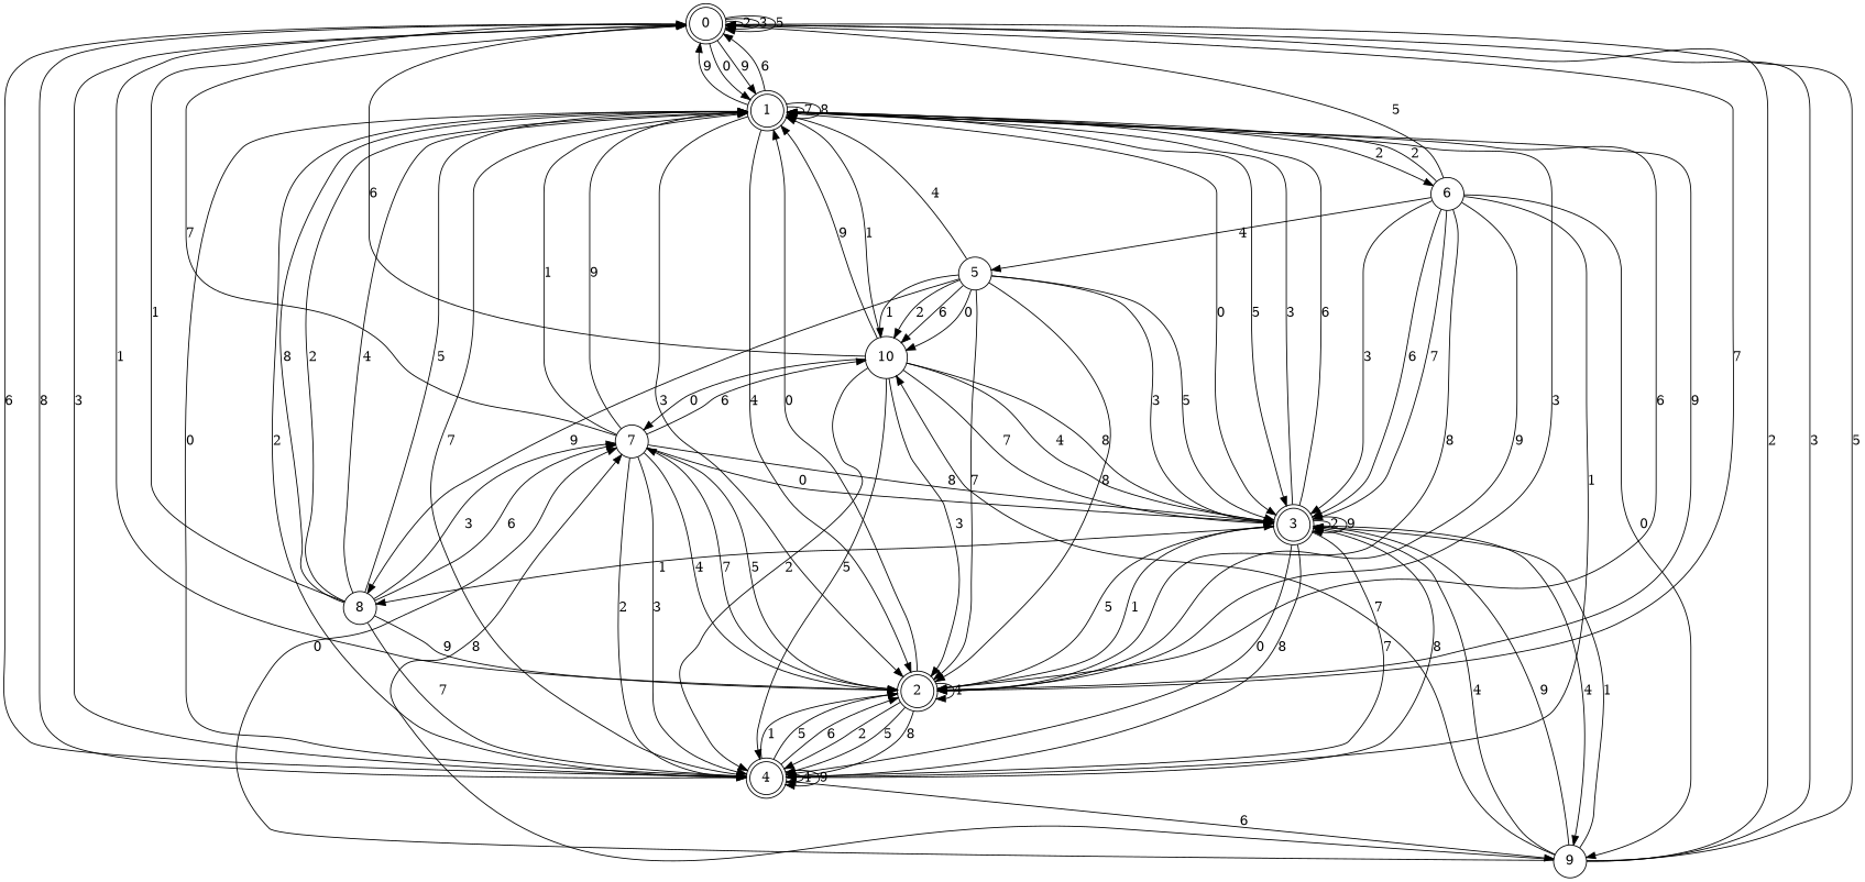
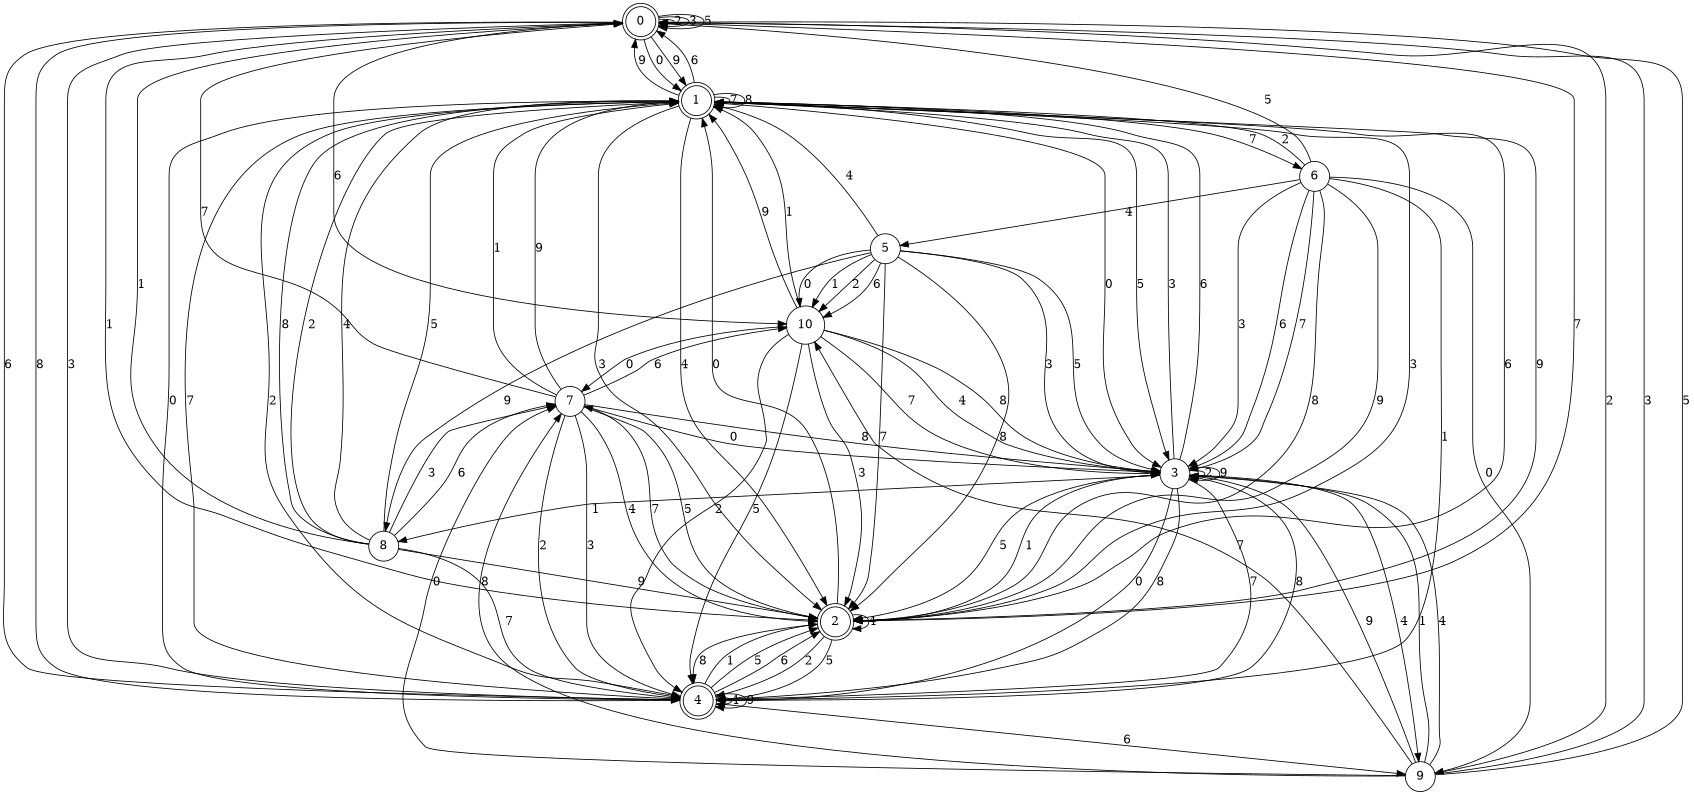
  digraph {
    node [shape=circle]
    n1 [label=0 shape=doublecircle]
    n2 [label=1 shape=doublecircle]
    n3 [label=2 shape=doublecircle]
    n4 [label=4 shape=doublecircle]
-   n5 [label=3 shape=doublecircle]
+   n5 [label=3]
    n6 [label=6]
    n7 [label=7]
    n8 [label=8]
    n9 [label=9]
    n10 [label=5]
    n11 [label=10]
    n1 -> n1 [label=2]
    n1 -> n1 [label=3]
    n1 -> n1 [label=5]
    n1 -> n2 [label=0]
    n1 -> n2 [label=9]
    n1 -> n3 [label=1]
    n1 -> n3 [label=7]
    n1 -> n4 [label=6]
    n1 -> n4 [label=8]
    n2 -> n1 [label=6]
    n2 -> n1 [label=9]
    n2 -> n2 [label=7]
    n2 -> n2 [label=8]
    n2 -> n3 [label=3]
    n2 -> n3 [label=4]
    n2 -> n5 [label=0]
    n2 -> n5 [label=5]
-   n2 -> n6 [label=2]
+   n2 -> n6 [label=7]
    n3 -> n2 [label=0]
    n3 -> n2 [label=3]
    n3 -> n2 [label=6]
    n3 -> n2 [label=9]
    n3 -> n3 [label=4]
    n3 -> n4 [label=2]
    n3 -> n4 [label=5]
    n3 -> n4 [label=8]
    n3 -> n5 [label=1]
    n3 -> n7 [label=7]
    n4 -> n1 [label=3]
    n4 -> n2 [label=0]
    n4 -> n2 [label=2]
    n4 -> n2 [label=7]
    n4 -> n3 [label=1]
    n4 -> n3 [label=5]
    n4 -> n3 [label=6]
    n4 -> n4 [label=4]
    n4 -> n4 [label=9]
    n4 -> n5 [label=8]
    n4 -> n9 [label=6]
    n5 -> n2 [label=3]
    n5 -> n2 [label=6]
    n5 -> n3 [label=5]
    n5 -> n4 [label=0]
    n5 -> n4 [label=7]
    n5 -> n4 [label=8]
    n5 -> n5 [label=2]
    n5 -> n5 [label=9]
    n5 -> n8 [label=1]
    n5 -> n9 [label=4]
    n6 -> n1 [label=5]
    n6 -> n2 [label=2]
    n6 -> n3 [label=8]
    n6 -> n3 [label=9]
    n6 -> n4 [label=1]
    n6 -> n5 [label=3]
    n6 -> n5 [label=6]
    n6 -> n5 [label=7]
    n6 -> n9 [label=0]
    n6 -> n10 [label=4]
    n7 -> n1 [label=7]
    n7 -> n2 [label=1]
    n7 -> n2 [label=9]
    n7 -> n3 [label=4]
    n7 -> n3 [label=5]
    n7 -> n4 [label=2]
    n7 -> n4 [label=3]
    n7 -> n5 [label=0]
    n7 -> n5 [label=8]
    n7 -> n11 [label=6]
    n8 -> n1 [label=1]
    n8 -> n2 [label=2]
    n8 -> n2 [label=4]
    n8 -> n2 [label=5]
    n8 -> n2 [label=8]
    n8 -> n3 [label=9]
    n8 -> n4 [label=7]
    n8 -> n7 [label=3]
    n8 -> n7 [label=6]
    n9 -> n1 [label=2]
    n9 -> n1 [label=3]
    n9 -> n1 [label=5]
    n9 -> n5 [label=1]
    n9 -> n5 [label=4]
    n9 -> n5 [label=9]
    n9 -> n7 [label=0]
    n9 -> n7 [label=8]
    n9 -> n11 [label=7]
    n10 -> n2 [label=4]
    n10 -> n3 [label=7]
    n10 -> n3 [label=8]
    n10 -> n5 [label=3]
    n10 -> n5 [label=5]
    n10 -> n8 [label=9]
    n10 -> n11 [label=0]
    n10 -> n11 [label=1]
    n10 -> n11 [label=2]
    n10 -> n11 [label=6]
-   n11 -> n1 [label=6]
+   n1 -> n11 [label=6]
    n11 -> n2 [label=1]
    n11 -> n2 [label=9]
    n11 -> n3 [label=3]
    n11 -> n4 [label=2]
    n11 -> n4 [label=5]
    n11 -> n5 [label=4]
    n11 -> n5 [label=7]
    n11 -> n5 [label=8]
    n11 -> n7 [label=0]
  }
